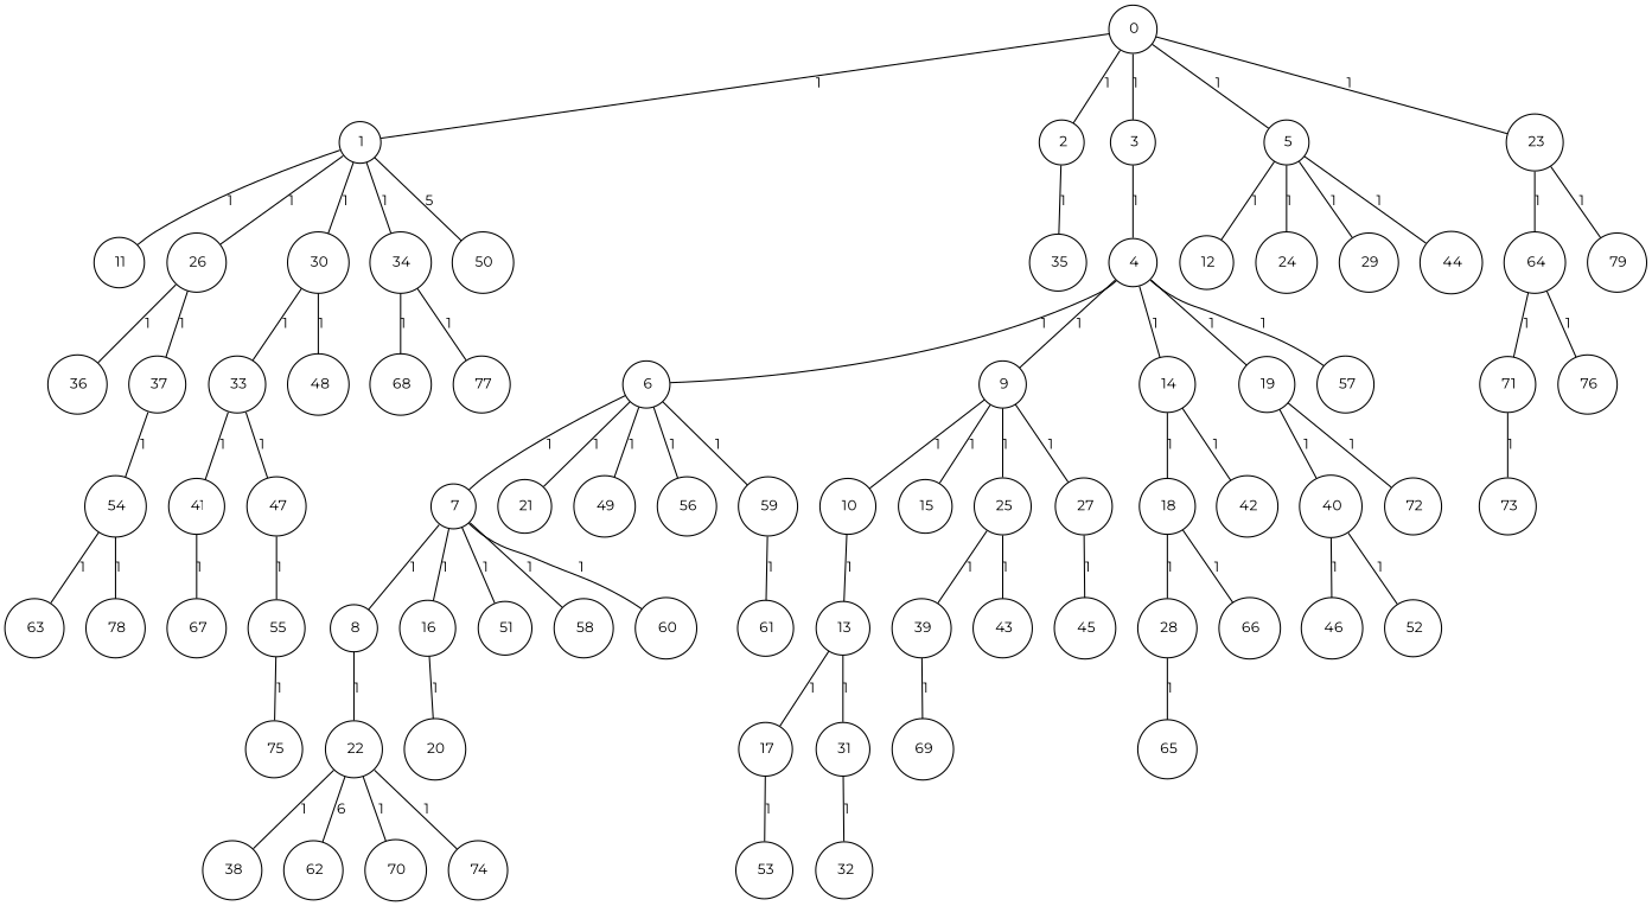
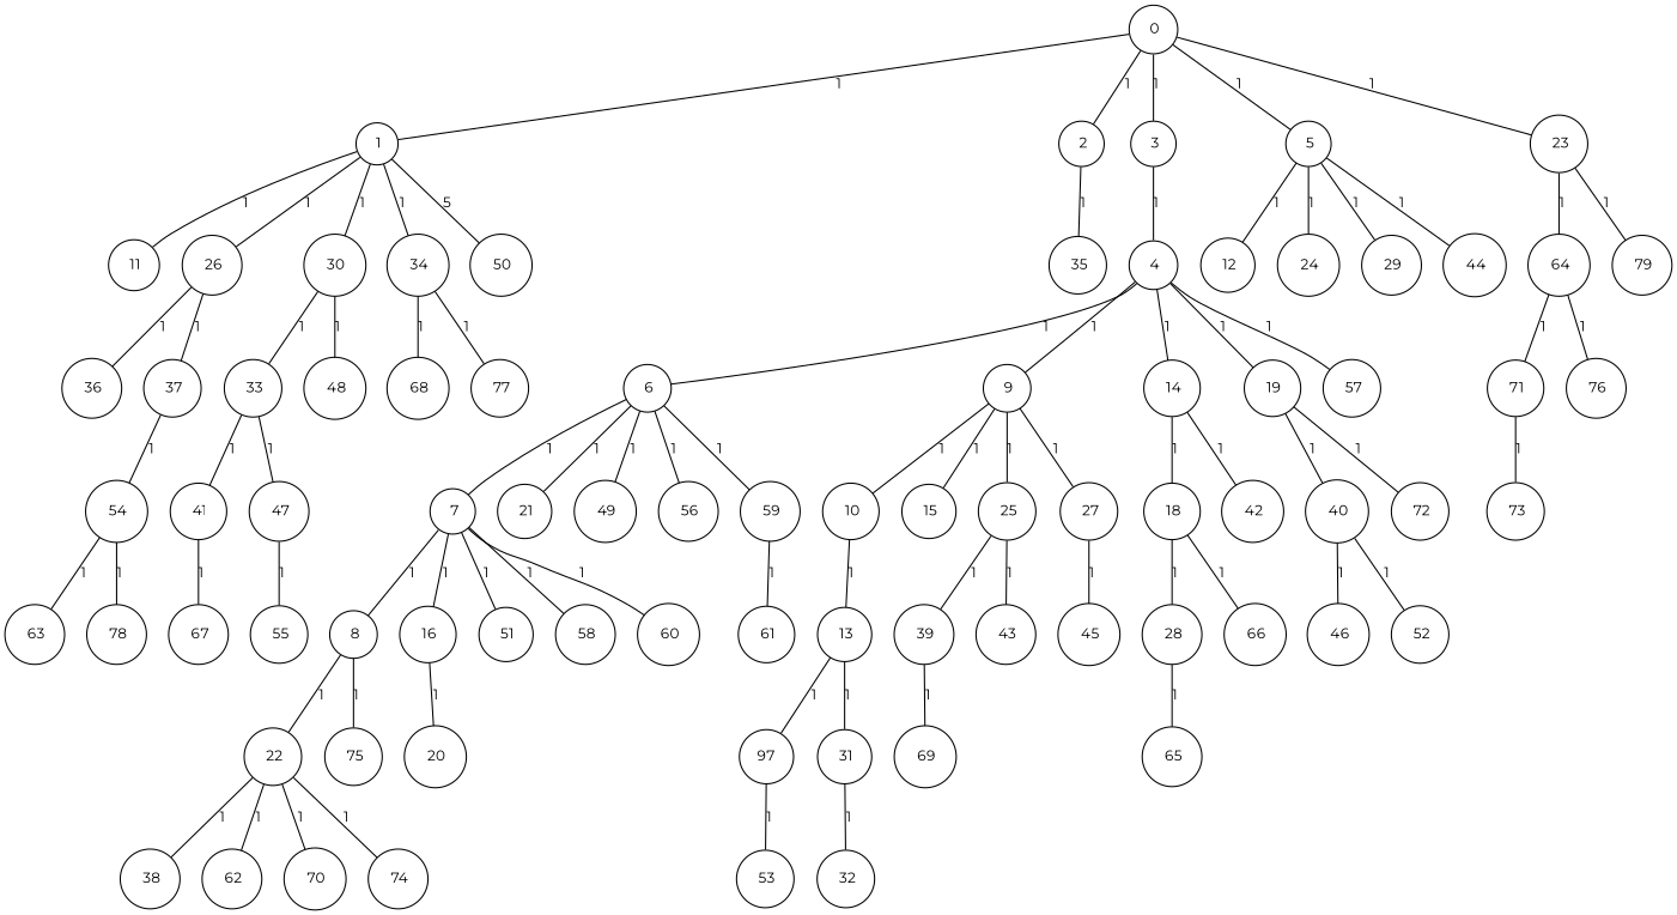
  graph {
    fixedsize="true;"
    fontname=Montserrat
    node [color=black fontname=Montserrat fontsize=12 hight=.12 shape=circle]
    edge [fontname=Montserrat fontsize=12]
    n1 [label=" 0" width=.12]
    n2 [label=" 1" width=.12]
    n3 [label=" 2" width=.12]
    n4 [label=" 3" width=.12]
    n5 [label=" 5" width=.12]
    n6 [label=" 23" width=.12]
    n7 [label=" 11" width=.12]
    n8 [label=" 26" width=.12]
    n9 [label=" 30" width=.12]
    n10 [label=" 34" width=.12]
    n11 [label=" 50" width=.12]
    n12 [label=" 35" width=.12]
    n13 [label=" 4" width=.12]
    n14 [label=" 12" width=.12]
    n15 [label=" 24" width=.12]
    n16 [label=" 29" width=.12]
    n17 [label=" 44" width=.12]
    n18 [label=" 64" width=.12]
    n19 [label=" 79" width=.12]
    n20 [label=" 36" width=.12]
    n21 [label=" 37" width=.12]
    n22 [label=" 33" width=.12]
    n23 [label=" 48" width=.12]
    n24 [label=" 68" width=.12]
    n25 [label=" 77" width=.12]
    n26 [label=" 6" width=.12]
    n27 [label=" 9" width=.12]
    n28 [label=" 14" width=.12]
    n29 [label=" 19" width=.12]
    n30 [label=" 57" width=.12]
    n31 [label=" 7" width=.12]
    n32 [label=" 21" width=.12]
    n33 [label=" 49" width=.12]
    n34 [label=" 56" width=.12]
    n35 [label=" 59" width=.12]
    n36 [label=" 10" width=.12]
    n37 [label=" 15" width=.12]
    n38 [label=" 25" width=.12]
    n39 [label=" 27" width=.12]
    n40 [label=" 18" width=.12]
    n41 [label=" 42" width=.12]
    n42 [label=" 40" width=.12]
    n43 [label=" 72" width=.12]
    n44 [label=" 8" width=.12]
    n45 [label=" 16" width=.12]
    n46 [label=" 51" width=.12]
    n47 [label=" 58" width=.12]
    n48 [label=" 60" width=.12]
    n49 [label=" 61" width=.12]
    n50 [label=" 22" width=.12]
    n51 [label=" 20" width=.12]
    n52 [label=" 38" width=.12]
    n53 [label=" 62" width=.12]
    n54 [label=" 70" width=.12]
    n55 [label=" 74" width=.12]
    n56 [label=" 13" width=.12]
    n57 [label=" 39" width=.12]
    n58 [label=" 43" width=.12]
    n59 [label=" 45" width=.12]
-   n60 [label=" 17" width=.12]
+   n60 [label=97 width=.12]
    n61 [label=" 31" width=.12]
    n62 [label=" 53" width=.12]
    n63 [label=" 32" width=.12]
    n64 [label=" 28" width=.12]
    n65 [label=" 66" width=.12]
    n66 [label=" 65" width=.12]
    n67 [label=" 46" width=.12]
    n68 [label=" 52" width=.12]
    n69 [label=" 71" width=.12]
    n70 [label=" 76" width=.12]
    n71 [label=" 69" width=.12]
    n72 [label=" 54" width=.12]
    n73 [label=" 41" width=.12]
    n74 [label=" 47" width=.12]
    n75 [label=" 67" width=.12]
    n76 [label=" 55" width=.12]
    n77 [label=" 63" width=.12]
    n78 [label=" 78" width=.12]
    n79 [label=" 75" width=.12]
    n80 [label=" 73" width=.12]
    n1 -- n2 [label=1]
    n1 -- n3 [label=1]
    n1 -- n4 [label=1]
    n1 -- n5 [label=1]
    n1 -- n6 [label=1]
    n2 -- n7 [label=1]
    n2 -- n8 [label=1]
    n2 -- n9 [label=1]
    n2 -- n10 [label=1]
    n2 -- n11 [label=5]
    n3 -- n12 [label=1]
    n4 -- n13 [label=1]
    n5 -- n14 [label=1]
    n5 -- n15 [label=1]
    n5 -- n16 [label=1]
    n5 -- n17 [label=1]
    n6 -- n18 [label=1]
    n6 -- n19 [label=1]
    n8 -- n20 [label=1]
    n8 -- n21 [label=1]
    n9 -- n22 [label=1]
    n9 -- n23 [label=1]
    n10 -- n24 [label=1]
    n10 -- n25 [label=1]
    n13 -- n26 [label=1]
    n13 -- n27 [label=1]
    n13 -- n28 [label=1]
    n13 -- n29 [label=1]
    n13 -- n30 [label=1]
    n18 -- n69 [label=1]
    n18 -- n70 [label=1]
    n21 -- n72 [label=1]
    n22 -- n73 [label=1]
    n22 -- n74 [label=1]
    n26 -- n31 [label=1]
    n26 -- n32 [label=1]
    n26 -- n33 [label=1]
    n26 -- n34 [label=1]
    n26 -- n35 [label=1]
    n27 -- n36 [label=1]
    n27 -- n37 [label=1]
    n27 -- n38 [label=1]
    n27 -- n39 [label=1]
    n28 -- n40 [label=1]
    n28 -- n41 [label=1]
    n29 -- n42 [label=1]
    n29 -- n43 [label=1]
    n31 -- n44 [label=1]
    n31 -- n45 [label=1]
    n31 -- n46 [label=1]
    n31 -- n47 [label=1]
    n31 -- n48 [label=1]
    n35 -- n49 [label=1]
    n36 -- n56 [label=1]
    n38 -- n57 [label=1]
    n38 -- n58 [label=1]
    n39 -- n59 [label=1]
    n40 -- n64 [label=1]
    n40 -- n65 [label=1]
    n42 -- n67 [label=1]
    n42 -- n68 [label=1]
    n44 -- n50 [label=1]
    n45 -- n51 [label=1]
    n50 -- n52 [label=1]
-   n50 -- n53 [label=6]
+   n50 -- n53 [label=1]
    n50 -- n54 [label=1]
    n50 -- n55 [label=1]
    n56 -- n60 [label=1]
    n56 -- n61 [label=1]
    n57 -- n71 [label=1]
    n60 -- n62 [label=1]
    n61 -- n63 [label=1]
    n64 -- n66 [label=1]
    n69 -- n80 [label=1]
    n72 -- n77 [label=1]
    n72 -- n78 [label=1]
    n73 -- n75 [label=1]
    n74 -- n76 [label=1]
-   n76 -- n79 [label=1]
+   n44 -- n79 [label=1]
  }
